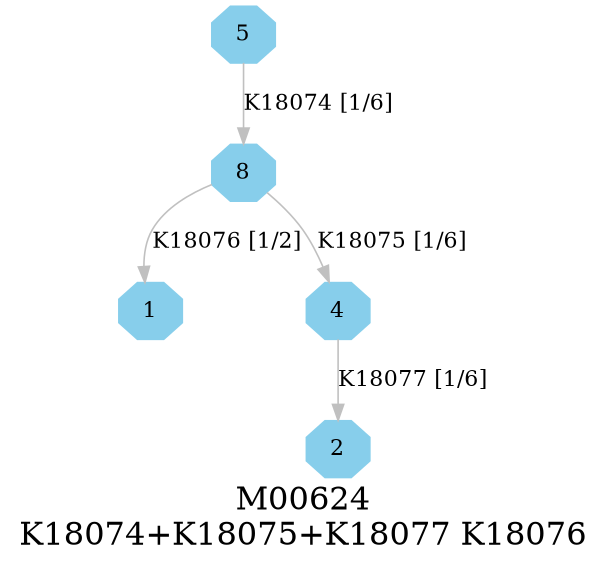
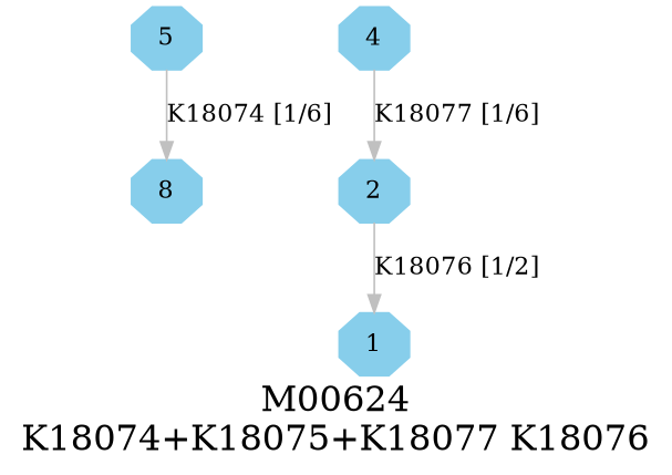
  digraph {
    fontsize=20
    label="M00624\nK18074+K18075+K18077 K18076"
    node [color=skyblue shape=octagon style=filled]
    edge [color=grey]
    n1 [height=.3 label=5 width=.3]
    1 [height=.3 width=.3]
    2 [height=.3 width=.3]
    n4 [height=.3 label=8 width=.3]
    4 [height=.3 width=.3]
    subgraph sub_1 {
      n1
      1
      2
      n4
      4
    }
    n1 -> n4 [label="K18074 [1/6]"]
-   n4 -> 1 [label="K18076 [1/2]"]
-   n4 -> 4 [label="K18075 [1/6]"]
+   2 -> 1 [label="K18076 [1/2]"]
    4 -> 2 [label="K18077 [1/6]"]
  }
